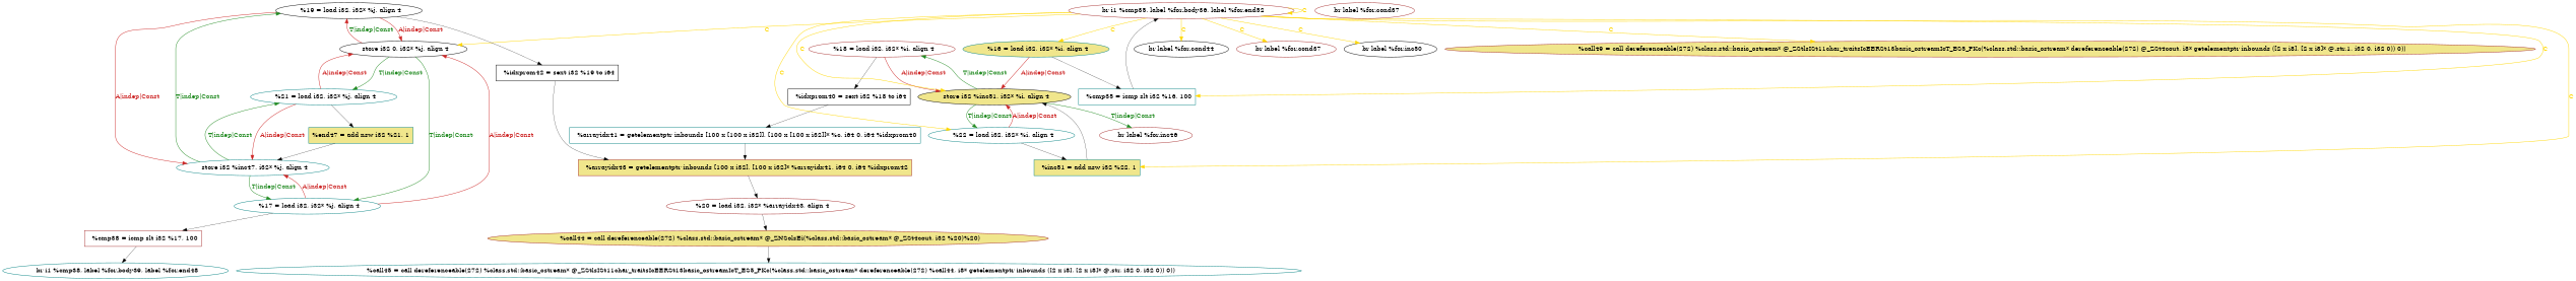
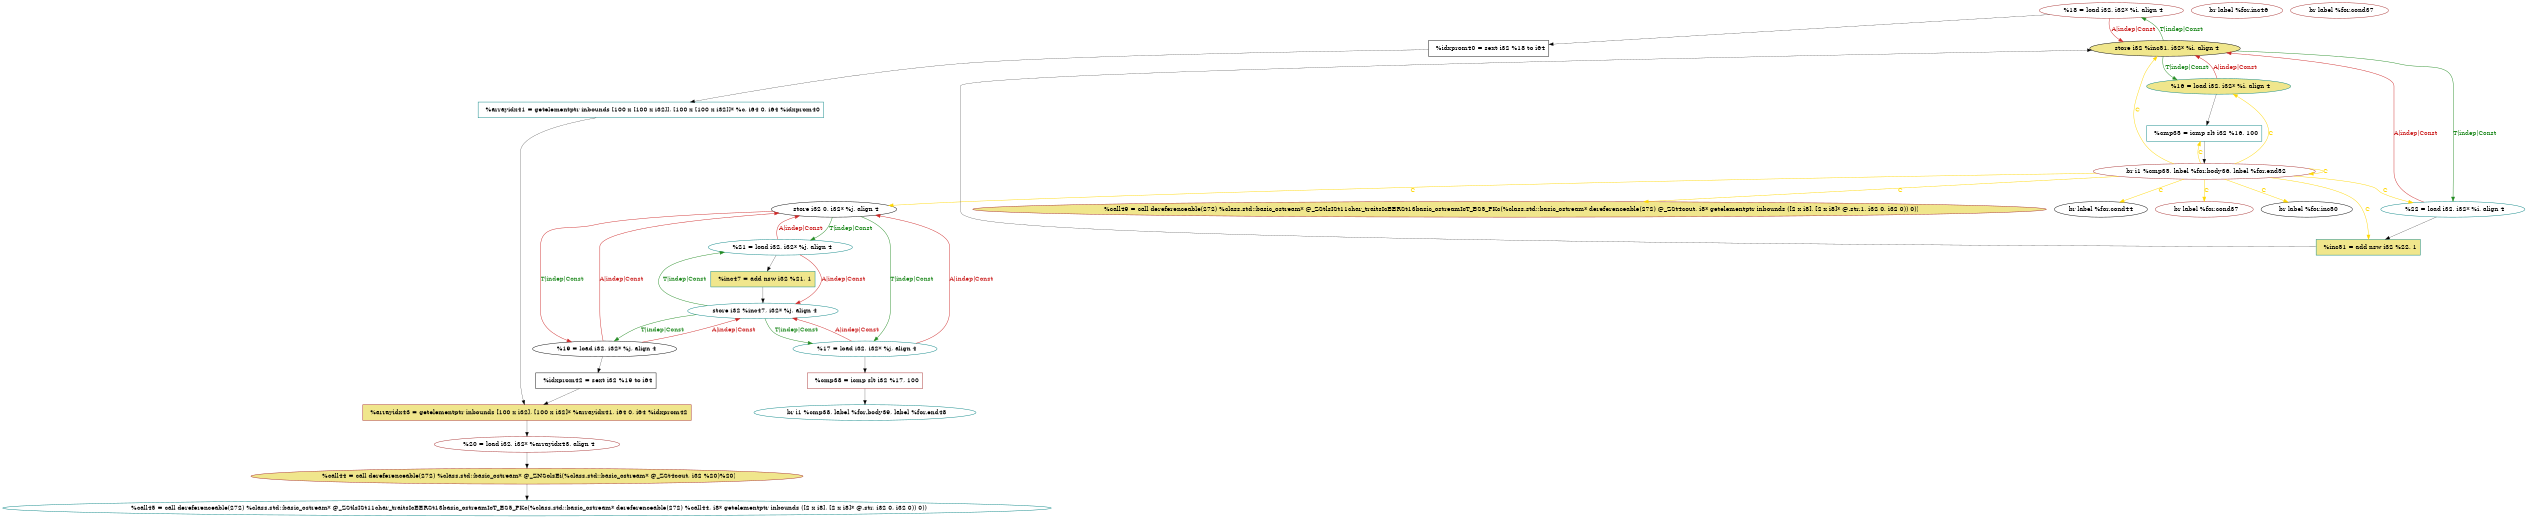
  digraph {
    node [color=teal fillcolor=white shape=ellipse style=filled]
    edge [color=black fontcolor=black penwidth=1.0 style=solid]
    n1 [color=brown label="  %18 = load i32, i32* %i, align 4"]
    n2 [color=black label="  %idxprom40 = sext i32 %18 to i64" shape=rectangle]
    n3 [color=black fillcolor=khaki label="  store i32 %inc51, i32* %i, align 4"]
    n4 [label="  %arrayidx41 = getelementptr inbounds [100 x [100 x i32]], [100 x [100 x i32]]* %c, i64 0, i64 %idxprom40" shape=rectangle]
    n5 [fillcolor=khaki label="  %16 = load i32, i32* %i, align 4"]
    n6 [label="  %22 = load i32, i32* %i, align 4"]
    n7 [label="  %cmp35 = icmp slt i32 %16, 100" shape=rectangle]
    n8 [color=brown label="  br i1 %cmp35, label %for.body36, label %for.end52"]
    n9 [color=black label="  store i32 0, i32* %j, align 4"]
    n10 [color=black label="br label %for.cond44"]
    n11 [color=brown label="  br label %for.cond37"]
    n12 [fillcolor=khaki label="  %inc51 = add nsw i32 %22, 1" shape=rectangle]
    n13 [color=black label="  br label %for.inc50"]
    n14 [color=brown fillcolor=khaki label="  %call49 = call dereferenceable(272) %class.std::basic_ostream* @_ZStlsISt11char_traitsIcEERSt13basic_ostreamIcT_ES5_PKc(%class.std::basic_ostream* dereferenceable(272) @_ZSt4cout, i8* getelementptr inbounds ([2 x i8], [2 x i8]* @.str.1, i32 0, i32 0)) 0))"]
    n15 [label="  %21 = load i32, i32* %j, align 4"]
    n16 [label="  %17 = load i32, i32* %j, align 4"]
    n17 [color=black label="  %19 = load i32, i32* %j, align 4"]
    n18 [color=brown label="  br label %for.inc46"]
    n19 [label="  store i32 %inc47, i32* %j, align 4"]
-   n20 [fillcolor=khaki label="%end47 = add nsw i32 %21, 1" shape=rectangle]
+   n20 [fillcolor=khaki label="  %inc47 = add nsw i32 %21, 1" shape=rectangle]
    n21 [color=brown label="  %cmp38 = icmp slt i32 %17, 100" shape=rectangle]
    n22 [color=black label="  %idxprom42 = sext i32 %19 to i64" shape=rectangle]
    n23 [color=brown fillcolor=khaki label="  %arrayidx43 = getelementptr inbounds [100 x i32], [100 x i32]* %arrayidx41, i64 0, i64 %idxprom42" shape=rectangle]
    n24 [color=brown label="  %20 = load i32, i32* %arrayidx43, align 4"]
    n25 [label="  br i1 %cmp38, label %for.body39, label %for.end48"]
    n26 [color=brown label="  br label %for.cond37"]
    n27 [label="  %call45 = call dereferenceable(272) %class.std::basic_ostream* @_ZStlsISt11char_traitsIcEERSt13basic_ostreamIcT_ES5_PKc(%class.std::basic_ostream* dereferenceable(272) %call44, i8* getelementptr inbounds ([2 x i8], [2 x i8]* @.str, i32 0, i32 0)) 0))"]
    n28 [color=brown fillcolor=khaki label="  %call44 = call dereferenceable(272) %class.std::basic_ostream* @_ZNSolsEi(%class.std::basic_ostream* @_ZSt4cout, i32 %20)%20)"]
    n1 -> n2 [penwidth=0.5]
    n1 -> n3 [color=firebrick3 fontcolor=firebrick3 label="A|indep|Const"]
    n2 -> n4 [penwidth=0.5]
    n3 -> n1 [color=forestgreen fontcolor=forestgreen label="T|indep|Const"]
-   n3 -> n18 [color=forestgreen fontcolor=forestgreen label="T|indep|Const"]
+   n3 -> n5 [color=forestgreen fontcolor=forestgreen label="T|indep|Const"]
    n3 -> n6 [color=forestgreen fontcolor=forestgreen label="T|indep|Const"]
    n4 -> n23 [penwidth=0.5]
    n5 -> n3 [color=firebrick3 fontcolor=firebrick3 label="A|indep|Const"]
    n5 -> n7 [penwidth=0.5]
    n6 -> n3 [color=firebrick3 fontcolor=firebrick3 label="A|indep|Const"]
    n6 -> n12 [penwidth=0.5]
    n7 -> n8 [penwidth=0.5]
    n8 -> n3 [color=gold fontcolor=gold label=C]
    n8 -> n5 [color=gold fontcolor=gold label=C]
    n8 -> n6 [color=gold fontcolor=gold label=C]
    n8 -> n7 [color=gold fontcolor=gold label=C]
    n8 -> n8 [color=gold fontcolor=gold label=C]
    n8 -> n9 [color=gold fontcolor=gold label=C]
    n8 -> n10 [color=gold fontcolor=gold label=C]
    n8 -> n11 [color=gold fontcolor=gold label=C]
    n8 -> n12 [color=gold fontcolor=gold label=C]
    n8 -> n13 [color=gold fontcolor=gold label=C]
    n8 -> n14 [color=gold fontcolor=gold label=C]
    n9 -> n15 [color=forestgreen fontcolor=forestgreen label="T|indep|Const"]
    n9 -> n16 [color=forestgreen fontcolor=forestgreen label="T|indep|Const"]
    n9 -> n17 [color=firebrick3 fontcolor=forestgreen label="T|indep|Const"]
    n12 -> n3 [penwidth=0.5]
    n15 -> n9 [color=firebrick3 fontcolor=firebrick3 label="A|indep|Const"]
    n15 -> n19 [color=firebrick3 fontcolor=firebrick3 label="A|indep|Const"]
    n15 -> n20 [penwidth=0.5]
    n16 -> n9 [color=firebrick3 fontcolor=firebrick3 label="A|indep|Const"]
    n16 -> n19 [color=firebrick3 fontcolor=firebrick3 label="A|indep|Const"]
    n16 -> n21 [penwidth=0.5]
    n17 -> n9 [color=firebrick3 fontcolor=firebrick3 label="A|indep|Const"]
    n17 -> n19 [color=firebrick3 fontcolor=firebrick3 label="A|indep|Const"]
    n17 -> n22 [penwidth=0.5]
    n19 -> n15 [color=forestgreen fontcolor=forestgreen label="T|indep|Const"]
    n19 -> n16 [color=forestgreen fontcolor=forestgreen label="T|indep|Const"]
    n19 -> n17 [color=forestgreen fontcolor=forestgreen label="T|indep|Const"]
    n20 -> n19 [penwidth=0.5]
    n21 -> n25 [penwidth=0.5]
    n22 -> n23 [penwidth=0.5]
    n23 -> n24 [penwidth=0.5]
    n24 -> n28 [penwidth=0.5]
    n28 -> n27 [penwidth=0.5]
  }
